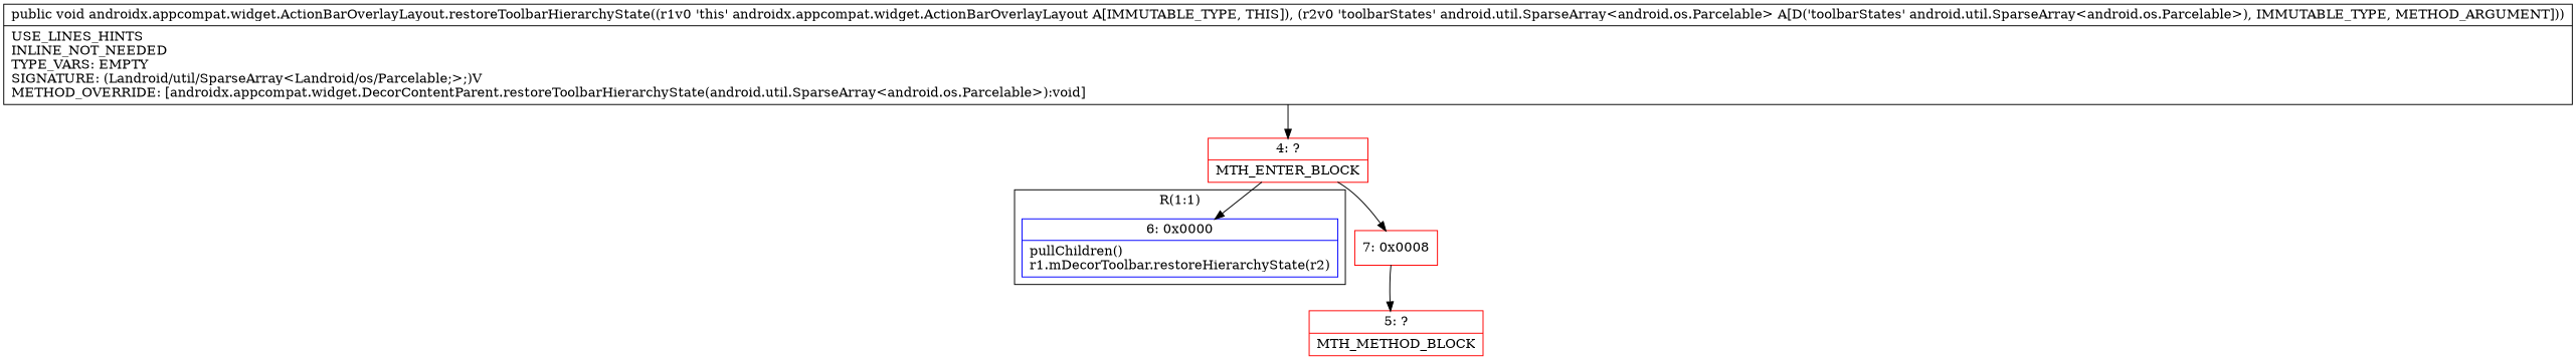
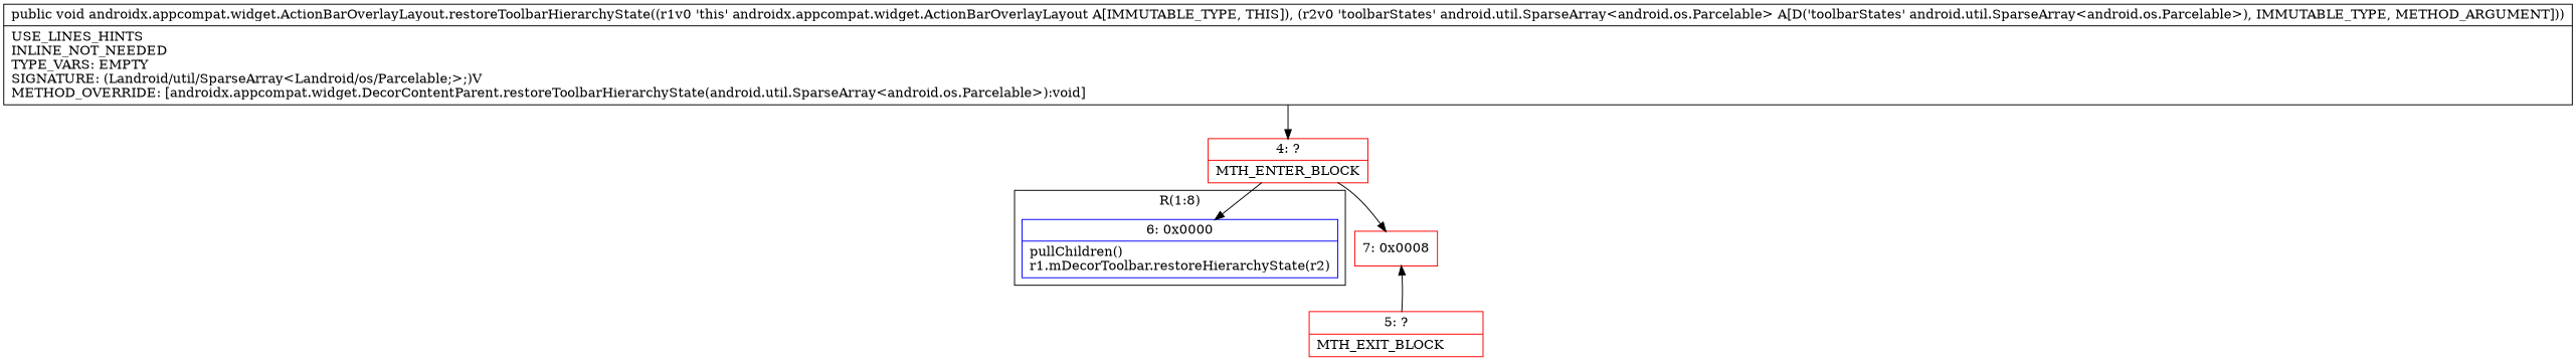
  digraph {
    node [color=red shape=record]
    n1 [color=blue label="{6\:\ 0x0000|pullChildren()\lr1.mDecorToolbar.restoreHierarchyState(r2)\l}"]
    n2 [label="{7\:\ 0x0008}"]
-   n3 [label="{5\:\ ?|MTH_METHOD_BLOCK\l}"]
+   n3 [label="{5\:\ ?|MTH_EXIT_BLOCK\l}"]
    n4 [label="{4\:\ ?|MTH_ENTER_BLOCK\l}"]
    n5 [label="{public void androidx.appcompat.widget.ActionBarOverlayLayout.restoreToolbarHierarchyState((r1v0 'this' androidx.appcompat.widget.ActionBarOverlayLayout A[IMMUTABLE_TYPE, THIS]), (r2v0 'toolbarStates' android.util.SparseArray\<android.os.Parcelable\> A[D('toolbarStates' android.util.SparseArray\<android.os.Parcelable\>), IMMUTABLE_TYPE, METHOD_ARGUMENT]))  | USE_LINES_HINTS\lINLINE_NOT_NEEDED\lTYPE_VARS: EMPTY\lSIGNATURE: (Landroid\/util\/SparseArray\<Landroid\/os\/Parcelable;\>;)V\lMETHOD_OVERRIDE: [androidx.appcompat.widget.DecorContentParent.restoreToolbarHierarchyState(android.util.SparseArray\<android.os.Parcelable\>):void]\l}" color=""]
    subgraph cluster_1 {
-     label="R(1:1)"
+     label="R(1:8)"
      n1
    }
-   n2 -> n3
+   n3 -> n2
    n4 -> n1
    n4 -> n2
    n5 -> n4
  }
